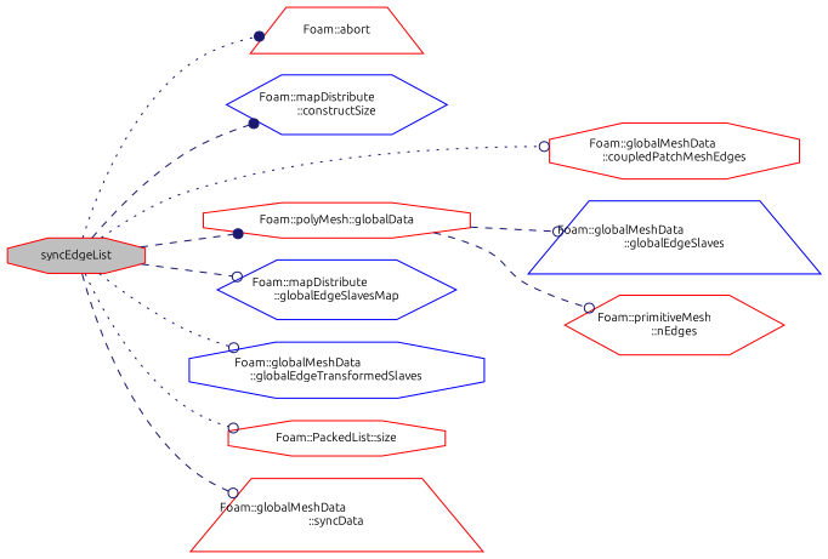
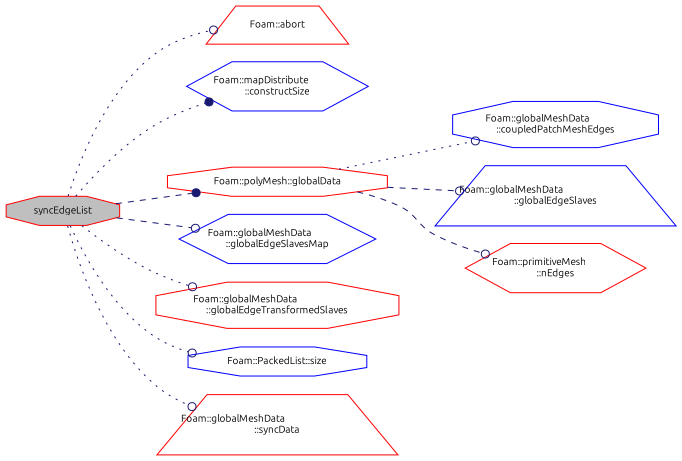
  digraph {
    fontname=Ubuntu
    rankdir=LR
    node [color=red fontname=Ubuntu fontsize=10 shape=octagon]
    edge [arrowhead=odot color=midnightblue fontname=Ubuntu fontsize=10 labelfontname=Helvetica labelfontsize=10 style=dotted]
    n1 [fillcolor=grey75 fontcolor=black height=0.2 label=syncEdgeList style=filled width=0.4]
    n2 [height=0.2 label="Foam::abort" shape=trapezium width=0.4]
    n3 [color=blue height=0.2 label="Foam::mapDistribute\l::constructSize" shape=hexagon width=0.4]
-   n4 [height=0.2 label="Foam::globalMeshData\l::coupledPatchMeshEdges" width=0.4]
+   n4 [color=blue height=0.2 label="Foam::globalMeshData\l::coupledPatchMeshEdges" width=0.4]
    n5 [height=0.2 label="Foam::polyMesh::globalData" width=0.4]
-   n6 [color=blue height=0.2 label="Foam::mapDistribute\l::globalEdgeSlavesMap" shape=hexagon width=0.4]
-   n7 [color=blue height=0.2 label="Foam::globalMeshData\l::globalEdgeTransformedSlaves" width=0.4]
-   n8 [height=0.2 label="Foam::PackedList::size" width=0.4]
+   n6 [color=blue height=0.2 label="Foam::globalMeshData\l::globalEdgeSlavesMap" shape=hexagon width=0.4]
+   n7 [height=0.2 label="Foam::globalMeshData\l::globalEdgeTransformedSlaves" width=0.4]
+   n8 [color=blue height=0.2 label="Foam::PackedList::size" width=0.4]
    n9 [height=0.2 label="Foam::globalMeshData\l::syncData" shape=trapezium width=0.4]
    n10 [color=blue height=0.2 label="Foam::globalMeshData\l::globalEdgeSlaves" shape=trapezium width=0.4]
    n11 [height=0.2 label="Foam::primitiveMesh\l::nEdges" shape=hexagon width=0.4]
-   n1 -> n2 [arrowhead=dot]
-   n1 -> n3 [arrowhead=dot style=dashed]
-   n1 -> n4
+   n1 -> n2
+   n1 -> n3 [arrowhead=dot]
+   n5 -> n4
    n1 -> n5 [arrowhead=dot style=dashed]
    n1 -> n6 [style=dashed]
    n1 -> n7
    n1 -> n8
-   n1 -> n9 [style=dashed]
+   n1 -> n9
    n5 -> n10 [style=dashed]
    n5 -> n11 [style=dashed]
  }
